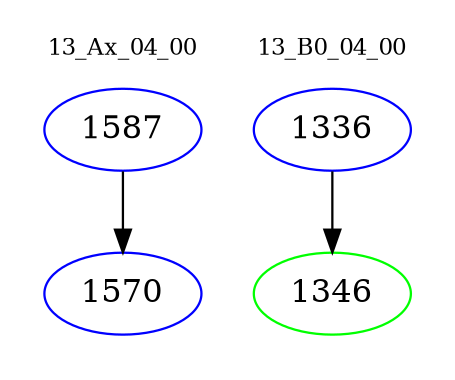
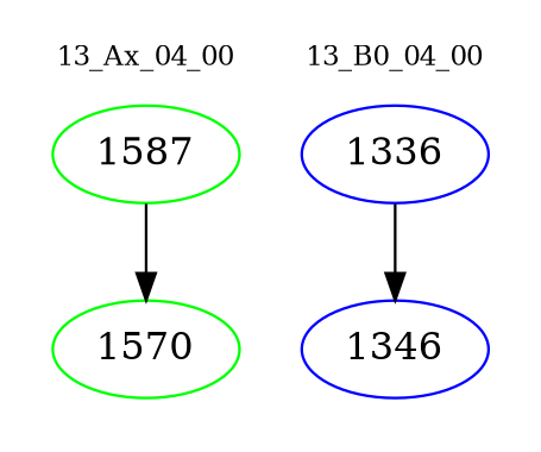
  digraph {
    node [color=blue]
    edge [color=black]
-   n1 [label=1587]
-   n2 [label=1570]
+   n1 [color=green label=1587]
+   n2 [color=green label=1570]
    n3 [label=1336]
-   n4 [color=green label=1346]
+   n4 [label=1346]
    subgraph cluster_1 {
      color=white
      fontsize=10
      label="13_Ax_04_00"
      n1
      n2
    }
    subgraph cluster_2 {
      color=white
      fontsize=10
      label="13_B0_04_00"
      n3
      n4
    }
    n1 -> n2
    n3 -> n4
  }
